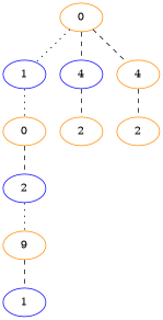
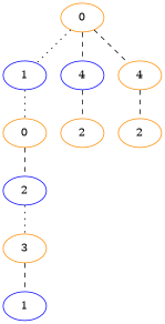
  graph {
    node [color=darkorange]
    edge [style=dashed]
    n1 [label=0]
    n2 [label=1 color=blue]
    n3 [label=4 color=blue]
    n4 [label=4]
    n5 [label=0]
    n6 [label=2 color=blue]
-   n7 [label=9]
+   n7 [label=3]
    n8 [label=1 color=blue]
    n9 [label=2]
    n10 [label=2]
    n1 -- n2 [style=dotted]
    n1 -- n3
    n1 -- n4
    n2 -- n5 [style=dotted]
    n3 -- n9
    n4 -- n10
    n5 -- n6
    n6 -- n7 [style=dotted]
    n7 -- n8
  }
